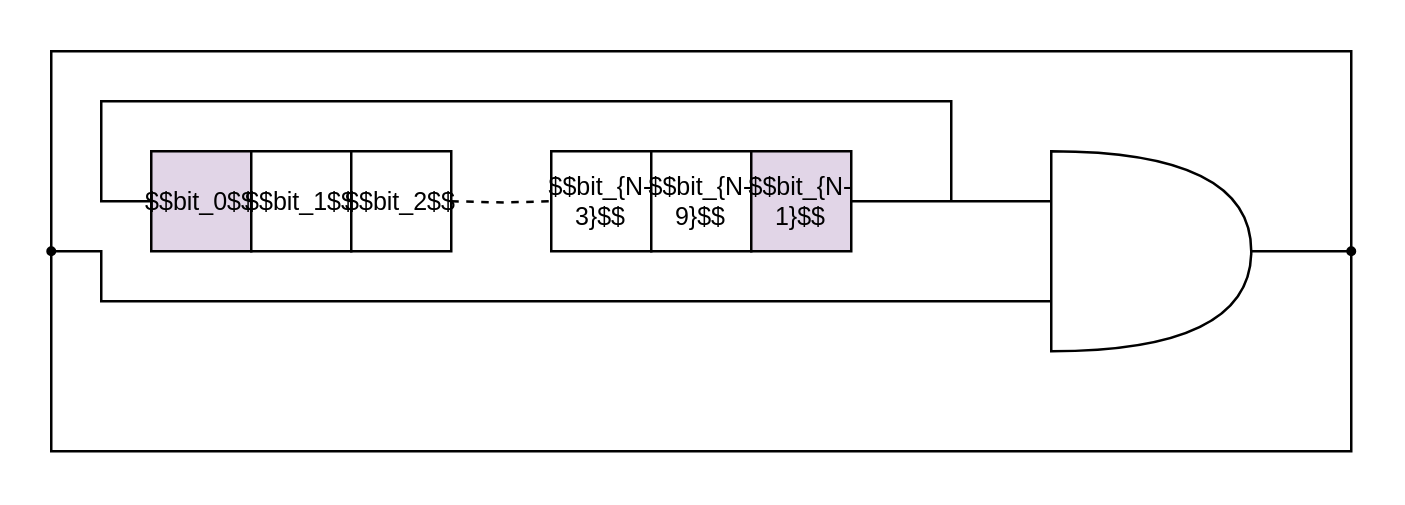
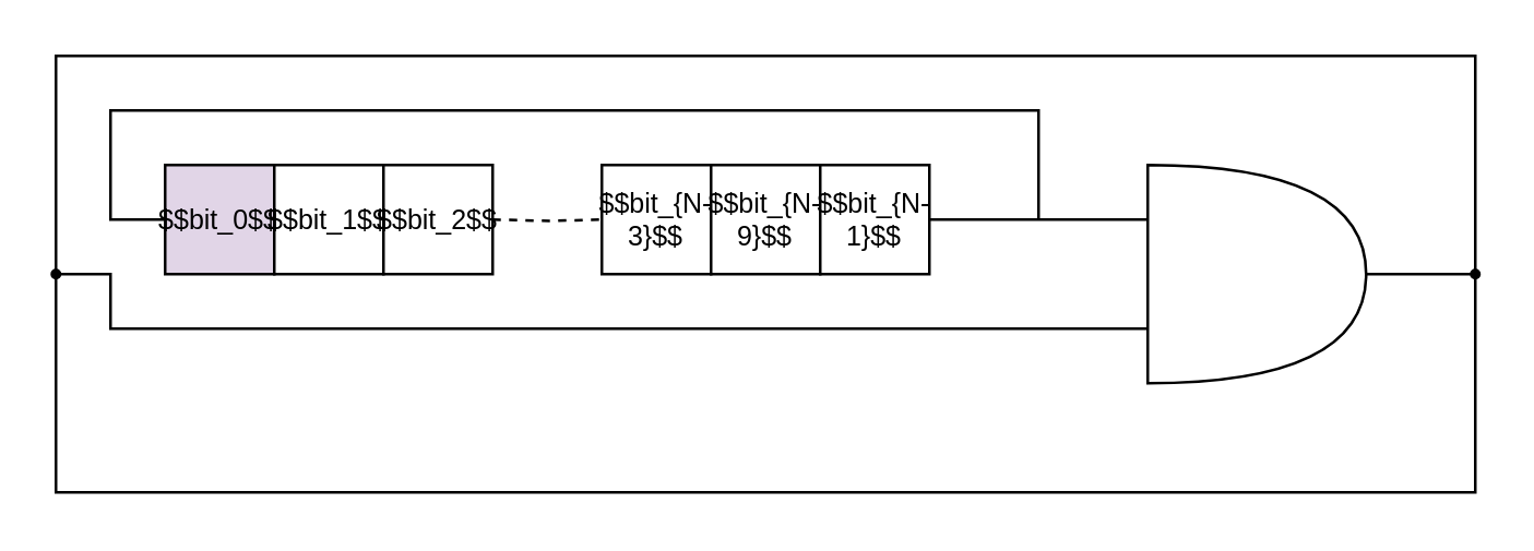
  <mxCell id="0" />
  <mxCell id="1" parent="0" />
  <mxCell id="2" value="" style="group" parent="1" vertex="1" connectable="0"><mxGeometry x="20" y="20" width="520" height="160" as="geometry" /></mxCell>
  <mxCell id="3" value="" style="rounded=0;whiteSpace=wrap;html=1;fillColor=none;fontSize=10;" parent="2" vertex="1"><mxGeometry width="520" height="160" as="geometry" /></mxCell>
  <mxCell id="4" style="edgeStyle=orthogonalEdgeStyle;rounded=0;html=1;exitX=1;exitY=0.5;entryX=0;entryY=0.5;jettySize=auto;orthogonalLoop=1;dashed=1;startArrow=none;startFill=0;fontSize=10;startSize=3;endSize=3;entryDx=0;entryDy=0;endArrow=none;endFill=0;" parent="2" target="12" edge="1"><mxGeometry relative="1" as="geometry"><mxPoint x="160" y="60" as="sourcePoint" /><mxPoint x="184.69" y="59.5" as="targetPoint" /></mxGeometry></mxCell>
  <mxCell id="5" style="edgeStyle=orthogonalEdgeStyle;rounded=0;orthogonalLoop=1;jettySize=auto;html=1;exitX=1;exitY=0.5;exitDx=0;exitDy=0;exitPerimeter=0;entryX=1;entryY=0.5;entryDx=0;entryDy=0;startArrow=none;startFill=0;startSize=3;endSize=3;fontSize=10;endArrow=oval;endFill=1;" parent="2" source="6" target="3" edge="1"><mxGeometry relative="1" as="geometry"><Array as="points"><mxPoint x="510" y="80" /><mxPoint x="510" y="80" /></Array></mxGeometry></mxCell>
  <mxCell id="6" value="" style="shape=or;whiteSpace=wrap;html=1;fontSize=10;aspect=fixed;" parent="2" vertex="1"><mxGeometry x="400" y="40" width="80" height="80" as="geometry" /></mxCell>
  <mxCell id="7" style="edgeStyle=orthogonalEdgeStyle;rounded=0;orthogonalLoop=1;jettySize=auto;html=1;exitX=0;exitY=0.5;exitDx=0;exitDy=0;entryX=0;entryY=0.75;entryDx=0;entryDy=0;entryPerimeter=0;startArrow=oval;startFill=1;startSize=3;endSize=3;fontSize=10;endArrow=none;endFill=0;" parent="2" source="3" target="6" edge="1"><mxGeometry relative="1" as="geometry"><Array as="points"><mxPoint x="20" y="80" /><mxPoint x="20" y="100" /></Array></mxGeometry></mxCell>
  <mxCell id="8" style="edgeStyle=orthogonalEdgeStyle;rounded=0;orthogonalLoop=1;jettySize=auto;html=1;exitX=0;exitY=0.5;exitDx=0;exitDy=0;startSize=3;endSize=3;fontSize=10;entryX=0;entryY=0.5;entryDx=0;entryDy=0;startArrow=none;startFill=0;endArrow=none;endFill=0;" parent="2" target="9" edge="1"><mxGeometry relative="1" as="geometry"><mxPoint x="360" y="60" as="sourcePoint" /><Array as="points"><mxPoint x="360" y="20" /><mxPoint x="20" y="20" /><mxPoint x="20" y="60" /></Array></mxGeometry></mxCell>
  <mxCell id="9" value="$$bit_0$$" style="rounded=0;whiteSpace=wrap;html=1;fontSize=10;spacing=0;fillColor=#e1d5e7;" parent="2" vertex="1"><mxGeometry x="40" y="40" width="40" height="40" as="geometry" /></mxCell>
  <mxCell id="10" value="$$bit_1$$" style="rounded=0;whiteSpace=wrap;html=1;fontSize=10;spacing=0;" parent="2" vertex="1"><mxGeometry x="80" y="40" width="40" height="40" as="geometry" /></mxCell>
  <mxCell id="11" value="$$bit_2$$" style="rounded=0;whiteSpace=wrap;html=1;fontSize=10;spacing=0;" parent="2" vertex="1"><mxGeometry x="120" y="40" width="40" height="40" as="geometry" /></mxCell>
  <mxCell id="12" value="$$bit_{N-3}$$" style="rounded=0;whiteSpace=wrap;html=1;fontSize=10;spacing=0;" parent="2" vertex="1"><mxGeometry x="200" y="40" width="40" height="40" as="geometry" /></mxCell>
  <mxCell id="13" value="$$bit_{N-9}$$" style="rounded=0;whiteSpace=wrap;html=1;fontSize=10;spacing=0;" parent="2" vertex="1"><mxGeometry x="240" y="40" width="40" height="40" as="geometry" /></mxCell>
  <mxCell id="14" style="edgeStyle=orthogonalEdgeStyle;rounded=0;orthogonalLoop=1;jettySize=auto;html=1;exitX=1;exitY=0.5;exitDx=0;exitDy=0;entryX=0;entryY=0.25;entryDx=0;entryDy=0;entryPerimeter=0;startSize=3;endSize=3;fontSize=10;startArrow=none;startFill=0;endArrow=none;endFill=0;" parent="2" source="15" target="6" edge="1"><mxGeometry relative="1" as="geometry" /></mxCell>
- <mxCell id="15" value="$$bit_{N-1}$$" style="rounded=0;whiteSpace=wrap;html=1;fontSize=10;spacing=0;fillColor=#e1d5e7;" parent="2" vertex="1"><mxGeometry x="280" y="40" width="40" height="40" as="geometry" /></mxCell>
+ <mxCell id="15" value="$$bit_{N-1}$$" style="rounded=0;whiteSpace=wrap;html=1;fontSize=10;spacing=0;" parent="2" vertex="1"><mxGeometry x="280" y="40" width="40" height="40" as="geometry" /></mxCell>
